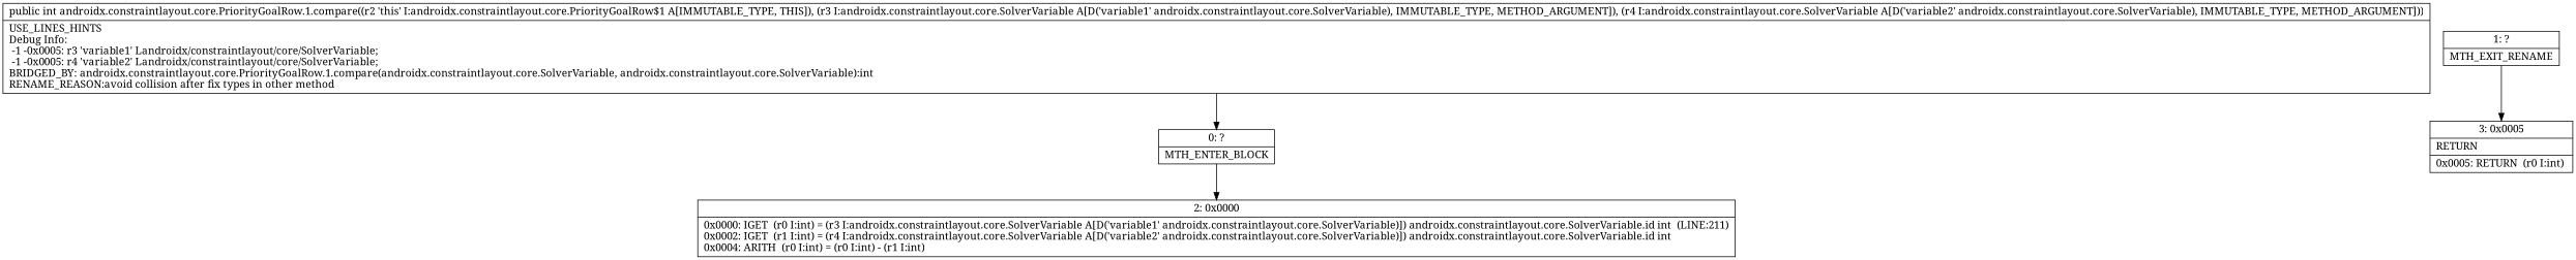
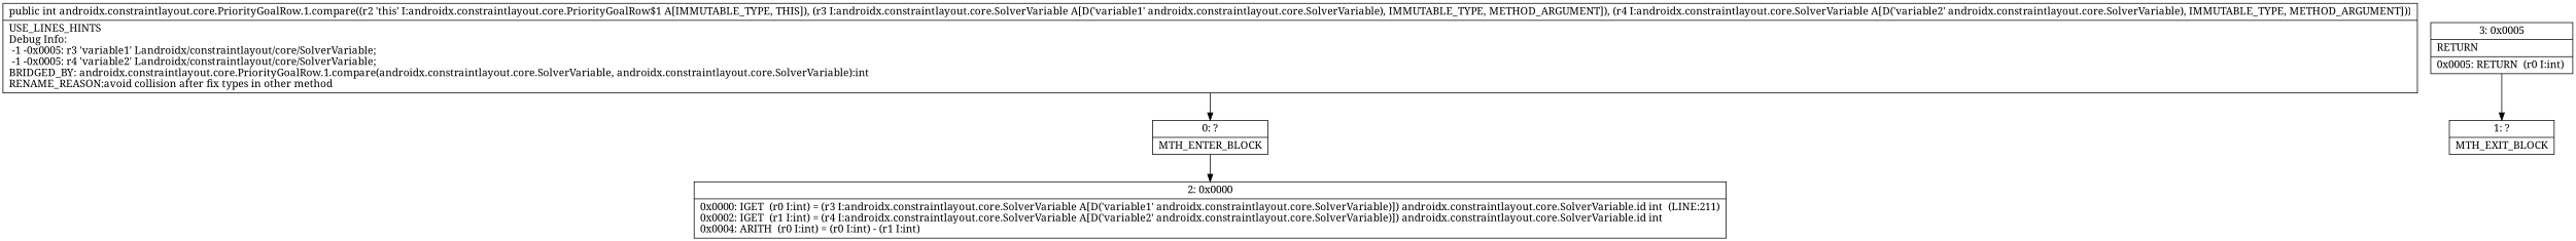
  digraph {
    fontname="Noto Serif"
    node [fontname="Noto Serif" shape=record]
    edge [fontname="Noto Serif"]
    n1 [label="{0\:\ ?|MTH_ENTER_BLOCK\l}"]
    n2 [label="{2\:\ 0x0000|0x0000: IGET  (r0 I:int) = (r3 I:androidx.constraintlayout.core.SolverVariable A[D('variable1' androidx.constraintlayout.core.SolverVariable)]) androidx.constraintlayout.core.SolverVariable.id int  (LINE:211)\l0x0002: IGET  (r1 I:int) = (r4 I:androidx.constraintlayout.core.SolverVariable A[D('variable2' androidx.constraintlayout.core.SolverVariable)]) androidx.constraintlayout.core.SolverVariable.id int \l0x0004: ARITH  (r0 I:int) = (r0 I:int) \- (r1 I:int) \l}"]
    n3 [label="{3\:\ 0x0005|RETURN\l|0x0005: RETURN  (r0 I:int) \l}"]
-   n4 [label="{1\:\ ?|MTH_EXIT_RENAME\l}"]
+   n4 [label="{1\:\ ?|MTH_EXIT_BLOCK\l}"]
    n5 [label="{public int androidx.constraintlayout.core.PriorityGoalRow.1.compare((r2 'this' I:androidx.constraintlayout.core.PriorityGoalRow$1 A[IMMUTABLE_TYPE, THIS]), (r3 I:androidx.constraintlayout.core.SolverVariable A[D('variable1' androidx.constraintlayout.core.SolverVariable), IMMUTABLE_TYPE, METHOD_ARGUMENT]), (r4 I:androidx.constraintlayout.core.SolverVariable A[D('variable2' androidx.constraintlayout.core.SolverVariable), IMMUTABLE_TYPE, METHOD_ARGUMENT]))  | USE_LINES_HINTS\lDebug Info:\l  \-1 \-0x0005: r3 'variable1' Landroidx\/constraintlayout\/core\/SolverVariable;\l  \-1 \-0x0005: r4 'variable2' Landroidx\/constraintlayout\/core\/SolverVariable;\lBRIDGED_BY: androidx.constraintlayout.core.PriorityGoalRow.1.compare(androidx.constraintlayout.core.SolverVariable, androidx.constraintlayout.core.SolverVariable):int\lRENAME_REASON:avoid collision after fix types in other method\l}"]
    n1 -> n2
-   n4 -> n3
+   n3 -> n4
    n5 -> n1
  }
